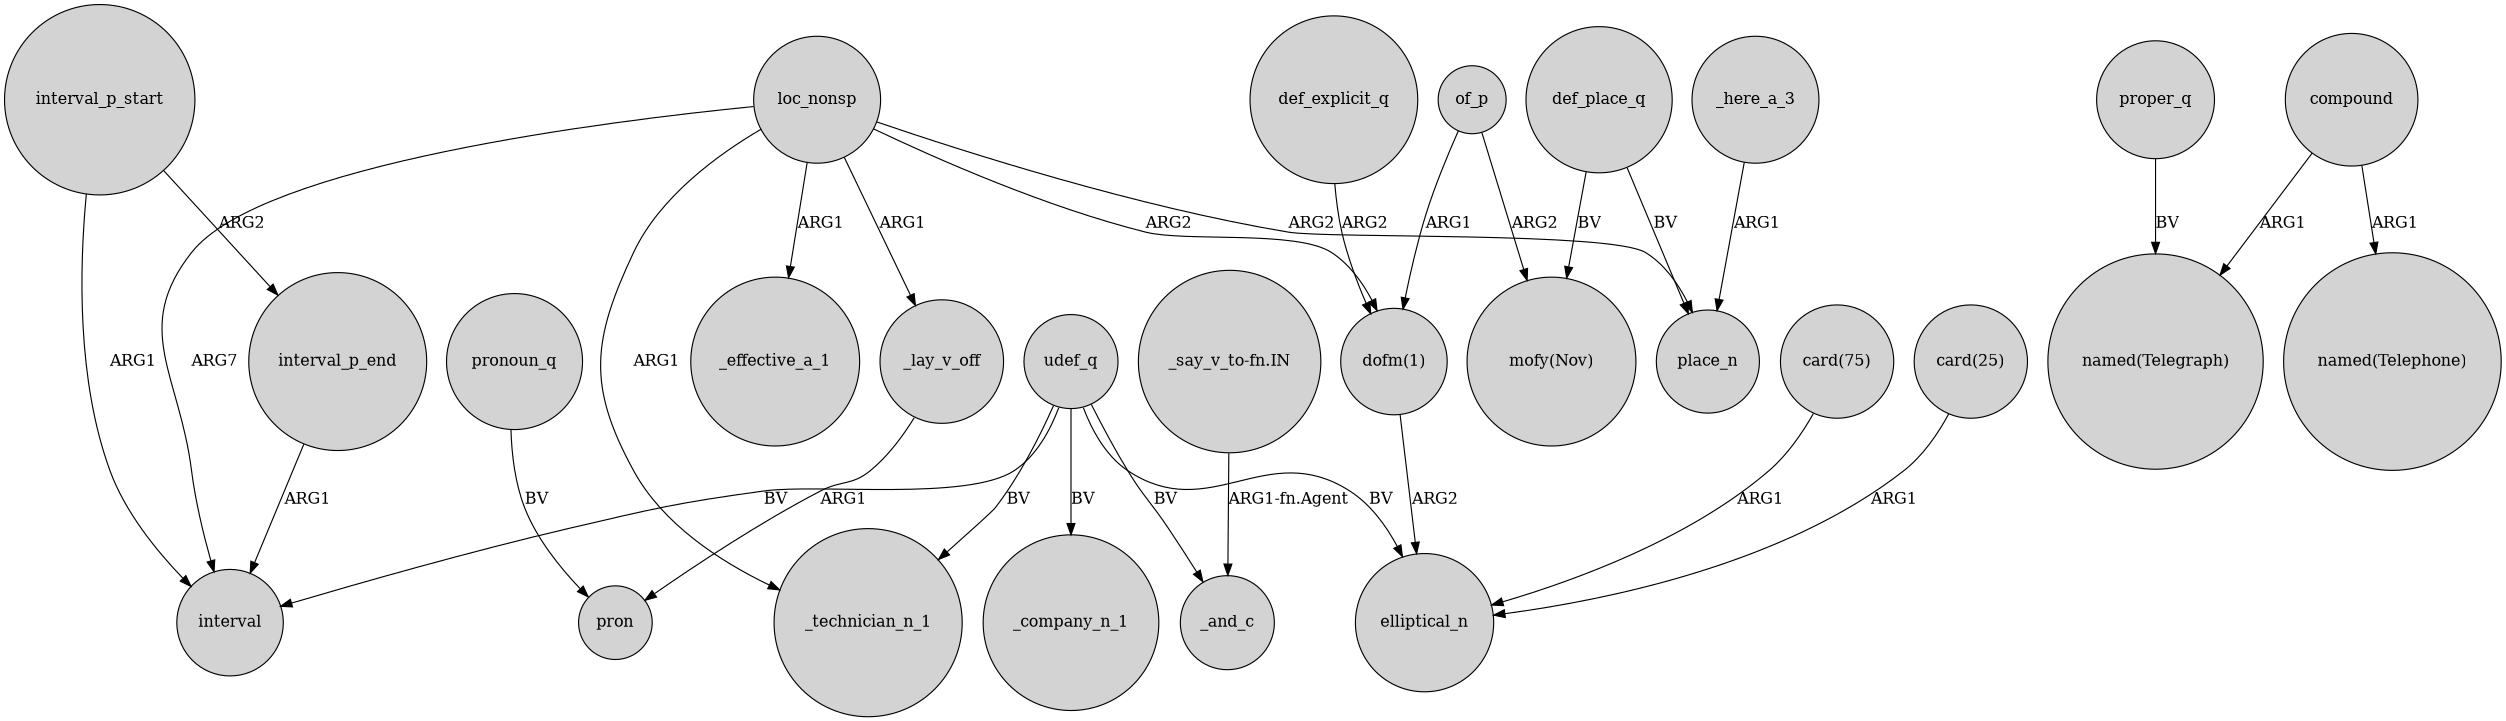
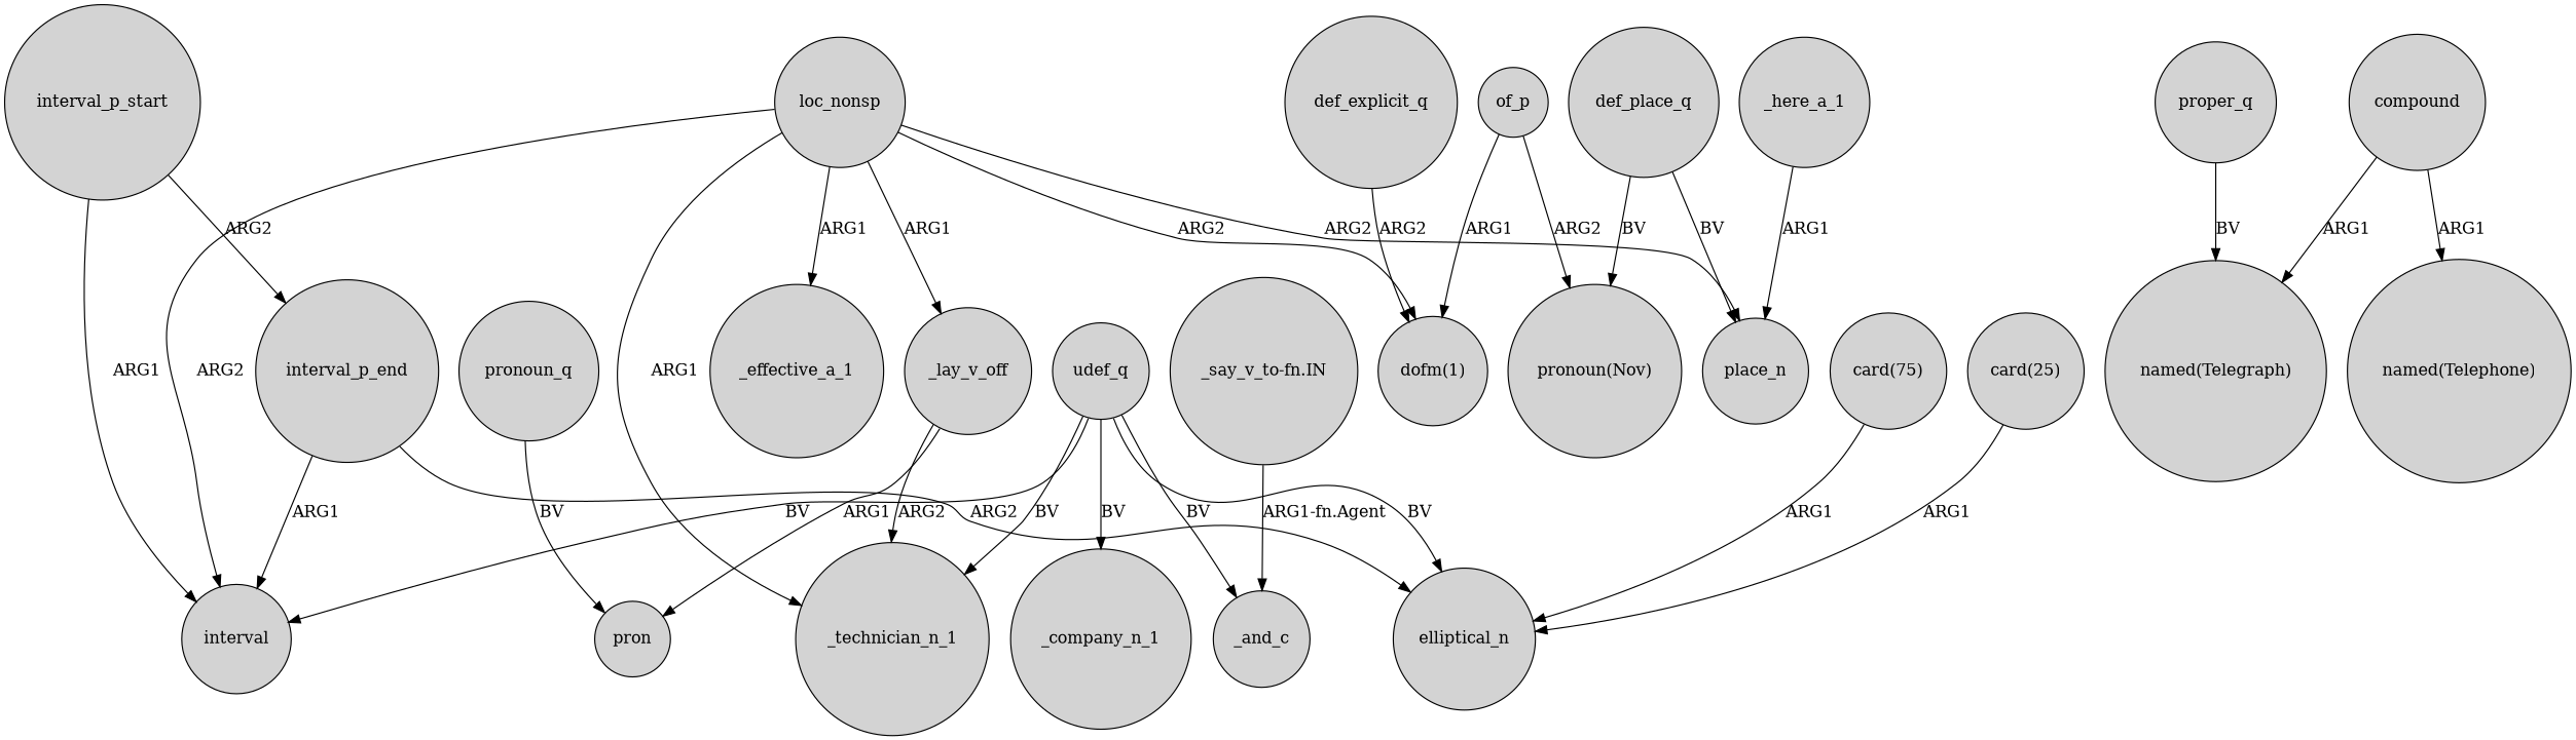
  digraph {
    fontname="DejaVu Serif"
    node [fontname="DejaVu Serif" shape=circle style=filled]
    edge [fontname="DejaVu Serif"]
    _lay_v_off
    _technician_n_1
    pron
    loc_nonsp
    _effective_a_1
    interval
    place_n
    "dofm(1)"
-   _here_a_1 [label=_here_a_3]
+   _here_a_1
    udef_q
    elliptical_n
    _and_c
    _company_n_1
    "_say_v_to-fn.IN"
    proper_q
    "named(Telegraph)"
    "card(75)"
    compound
    "named(Telephone)"
    interval_p_end
    n21 [label=def_place_q]
-   "mofy(Nov)"
+   "mofy(Nov)" [label="pronoun(Nov)"]
    interval_p_start
    pronoun_q
    def_explicit_q
    n26 [label="card(25)"]
    of_p
+   _lay_v_off -> _technician_n_1 [label=ARG2]
    _lay_v_off -> pron [label=ARG1]
    loc_nonsp -> _lay_v_off [label=ARG1]
    loc_nonsp -> _technician_n_1 [label=ARG1]
    loc_nonsp -> _effective_a_1 [label=ARG1]
-   loc_nonsp -> interval [label=ARG7]
+   loc_nonsp -> interval [label=ARG2]
    loc_nonsp -> place_n [label=ARG2]
    loc_nonsp -> "dofm(1)" [label=ARG2]
    _here_a_1 -> place_n [label=ARG1]
    udef_q -> _technician_n_1 [label=BV]
    udef_q -> interval [label=BV]
    udef_q -> elliptical_n [label=BV]
    udef_q -> _and_c [label=BV]
    udef_q -> _company_n_1 [label=BV]
    "_say_v_to-fn.IN" -> _and_c [label="ARG1-fn.Agent"]
    proper_q -> "named(Telegraph)" [label=BV]
    "card(75)" -> elliptical_n [label=ARG1]
    compound -> "named(Telegraph)" [label=ARG1]
    compound -> "named(Telephone)" [label=ARG1]
    interval_p_end -> interval [label=ARG1]
-   "dofm(1)" -> elliptical_n [label=ARG2]
+   interval_p_end -> elliptical_n [label=ARG2]
    n21 -> place_n [label=BV]
    n21 -> "mofy(Nov)" [label=BV]
    interval_p_start -> interval [label=ARG1]
    interval_p_start -> interval_p_end [label=ARG2]
    pronoun_q -> pron [label=BV]
    def_explicit_q -> "dofm(1)" [label=ARG2]
    n26 -> elliptical_n [label=ARG1]
    of_p -> "dofm(1)" [label=ARG1]
    of_p -> "mofy(Nov)" [label=ARG2]
  }
